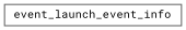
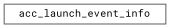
  digraph {
    rankdir=LR
    fontname="Roboto Mono"
-   n1 [color=grey40 fillcolor=white fontname="Roboto Mono" fontsize=10 height=0.2 label=event_launch_event_info shape=box style=filled width=0.4]
+   n1 [color=grey40 fillcolor=white fontname="Roboto Mono" fontsize=10 height=0.2 label=acc_launch_event_info shape=box style=filled width=0.4]
  }
